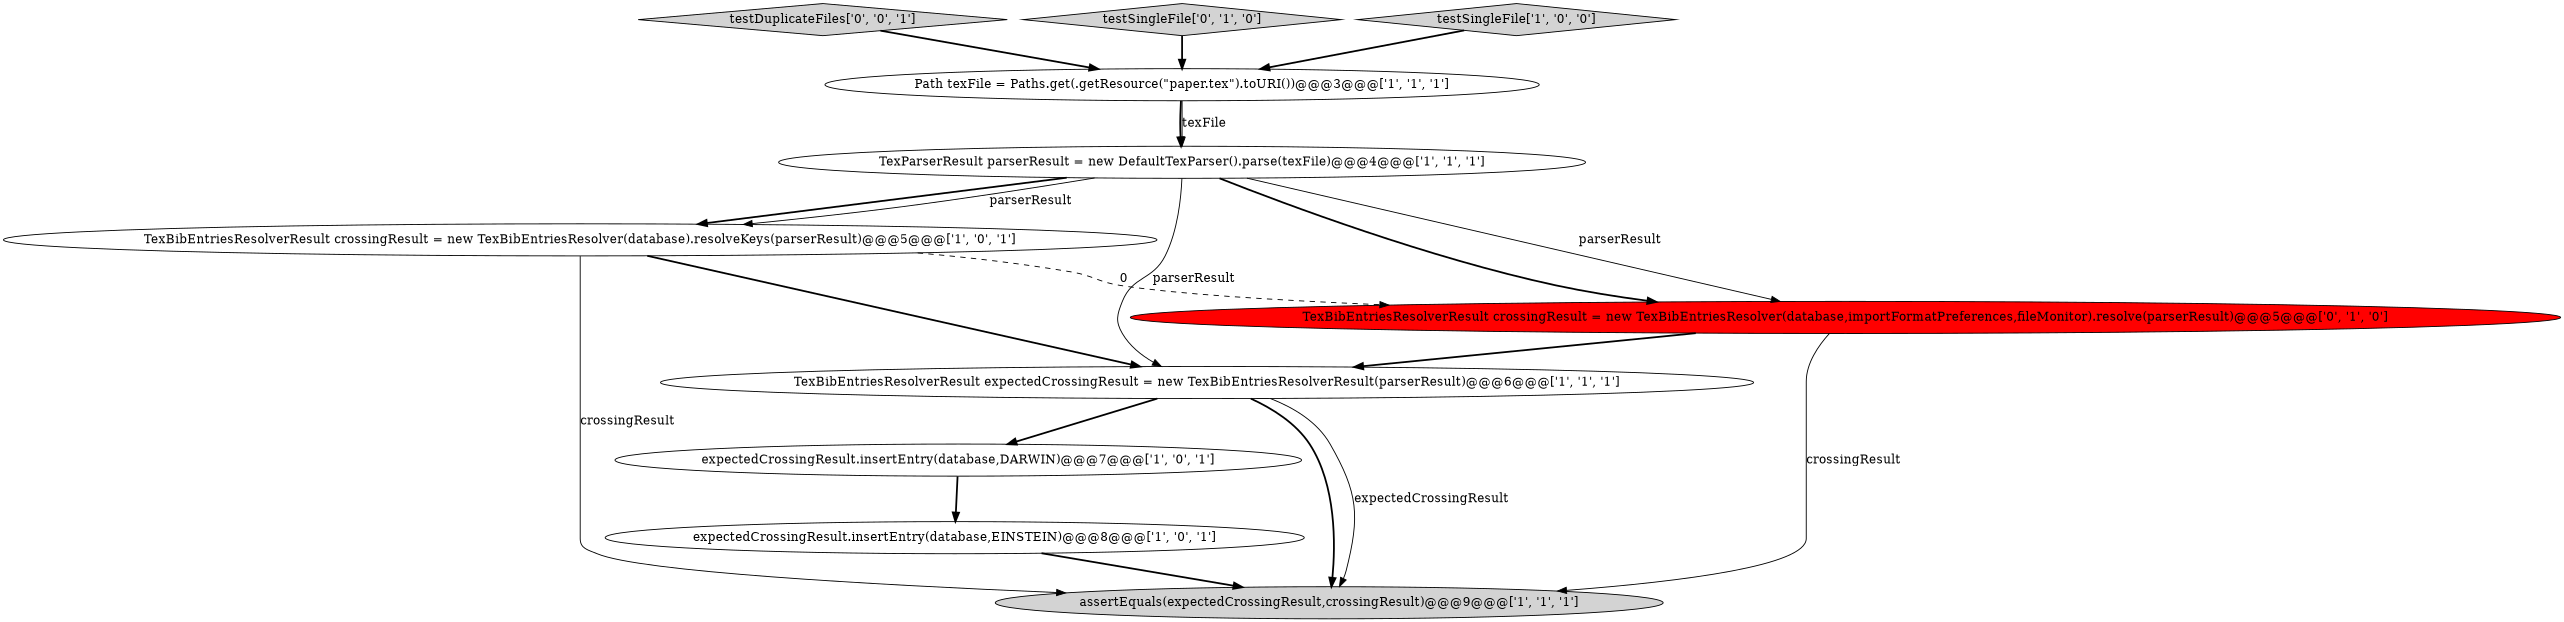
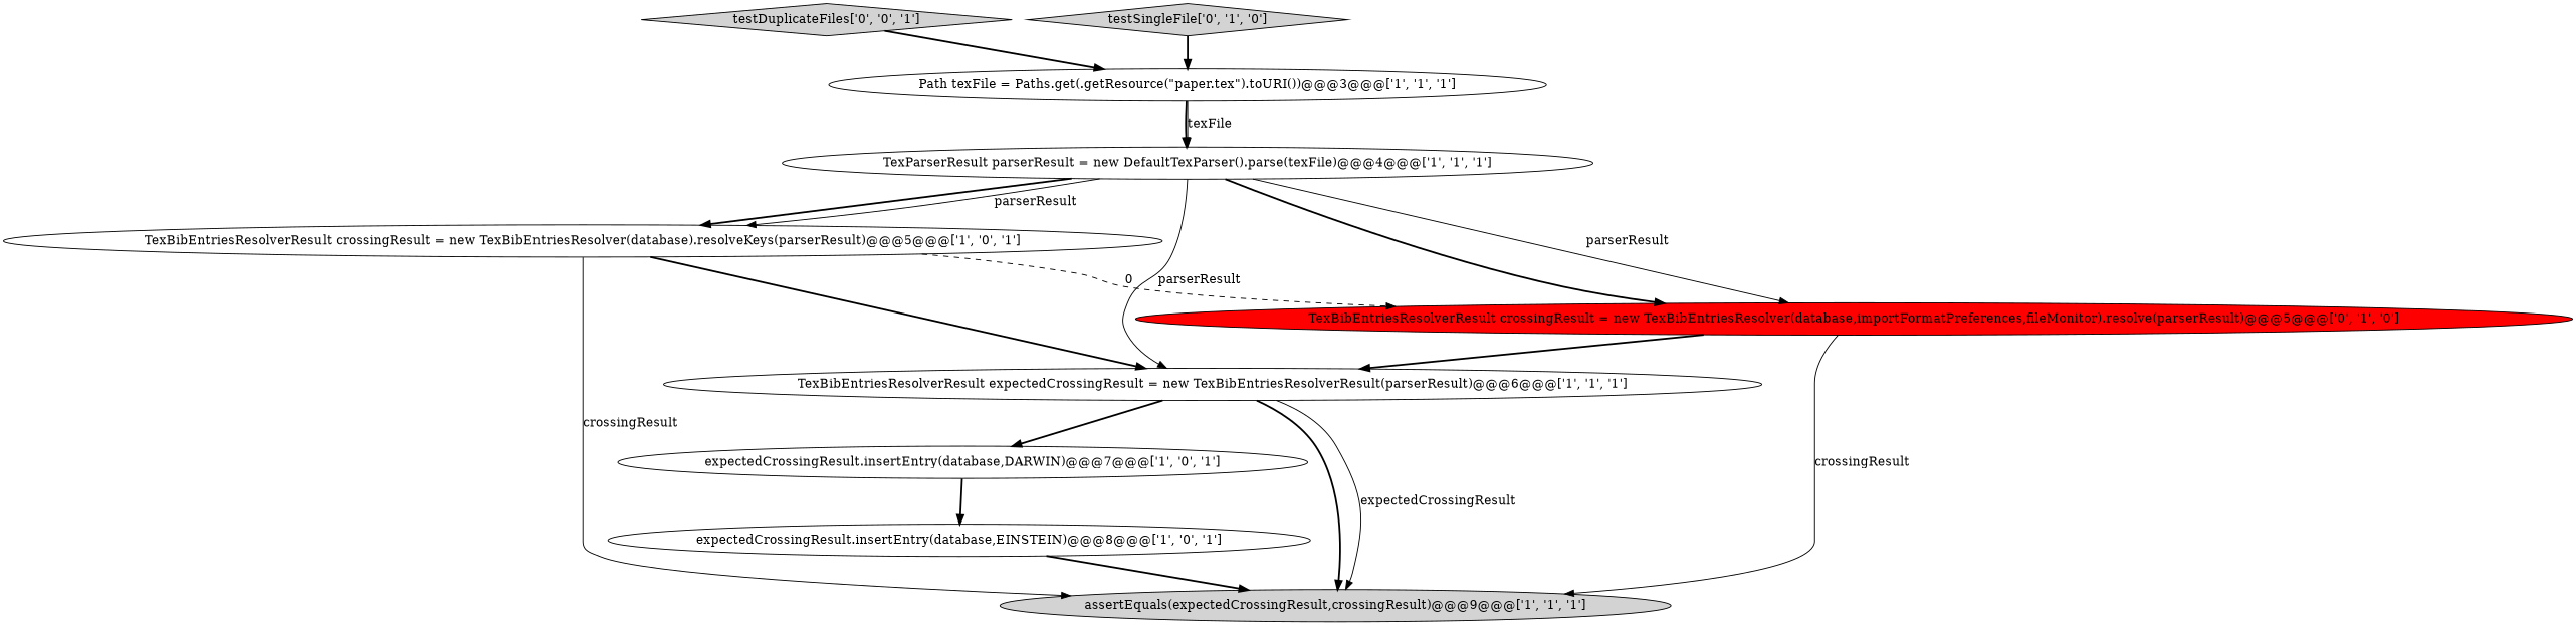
  digraph {
    node [fillcolor=white shape=ellipse style=filled]
    edge [style=bold]
    n1 [fillcolor=lightgray label="testDuplicateFiles['0', '0', '1']" shape=diamond]
    n2 [label="Path texFile = Paths.get(.getResource(\"paper.tex\").toURI())@@@3@@@['1', '1', '1']"]
    n3 [fillcolor=lightgray label="assertEquals(expectedCrossingResult,crossingResult)@@@9@@@['1', '1', '1']"]
    n4 [label="TexBibEntriesResolverResult expectedCrossingResult = new TexBibEntriesResolverResult(parserResult)@@@6@@@['1', '1', '1']"]
    n5 [label="expectedCrossingResult.insertEntry(database,DARWIN)@@@7@@@['1', '0', '1']"]
    n6 [label="expectedCrossingResult.insertEntry(database,EINSTEIN)@@@8@@@['1', '0', '1']"]
    n7 [label="TexParserResult parserResult = new DefaultTexParser().parse(texFile)@@@4@@@['1', '1', '1']"]
    n8 [fillcolor=red label="TexBibEntriesResolverResult crossingResult = new TexBibEntriesResolver(database,importFormatPreferences,fileMonitor).resolve(parserResult)@@@5@@@['0', '1', '0']"]
    n9 [label="TexBibEntriesResolverResult crossingResult = new TexBibEntriesResolver(database).resolveKeys(parserResult)@@@5@@@['1', '0', '1']"]
    n10 [fillcolor=lightgray label="testSingleFile['0', '1', '0']" shape=diamond]
-   n11 [fillcolor=lightgray label="testSingleFile['1', '0', '0']" shape=diamond]
    n1 -> n2
    n2 -> n7
    n2 -> n7 [label=texFile style=solid]
    n4 -> n3
    n4 -> n3 [label=expectedCrossingResult style=solid]
    n4 -> n5
    n5 -> n6
    n6 -> n3
    n7 -> n4 [label=parserResult style=solid]
    n7 -> n8
    n7 -> n8 [label=parserResult style=solid]
    n7 -> n9
    n7 -> n9 [label=parserResult style=solid]
    n8 -> n3 [label=crossingResult style=solid]
    n8 -> n4
    n9 -> n3 [label=crossingResult style=solid]
    n9 -> n4
    n9 -> n8 [label=0 style=dashed]
    n10 -> n2
-   n11 -> n2
  }
